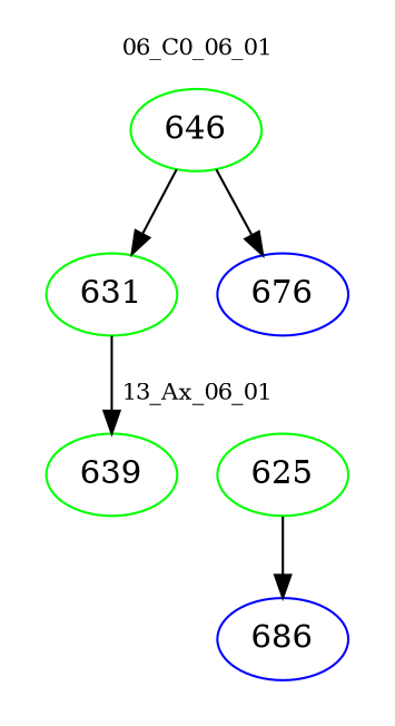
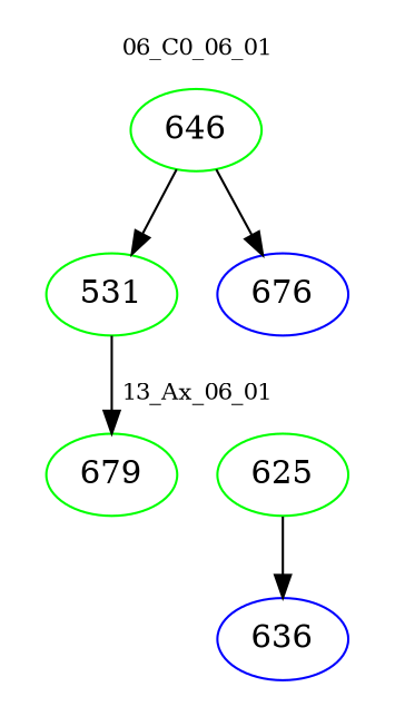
  digraph {
    node [color=green]
    edge [color=black]
    n1 [label=625]
-   n2 [color=blue label=686]
-   n3 [label=639]
+   n2 [color=blue label=636]
+   n3 [label=679]
    n4 [label=646]
-   n5 [label=631]
+   n5 [label=531]
    n6 [color=blue label=676]
    subgraph cluster_1 {
      color=white
      fontsize=10
      label="13_Ax_06_01"
      n1
      n2
      n3
    }
    subgraph cluster_2 {
      color=white
      fontsize=10
      label="06_C0_06_01"
      n4
      n5
      n6
    }
    n1 -> n2
    n4 -> n5
    n4 -> n6
    n5 -> n3
  }
